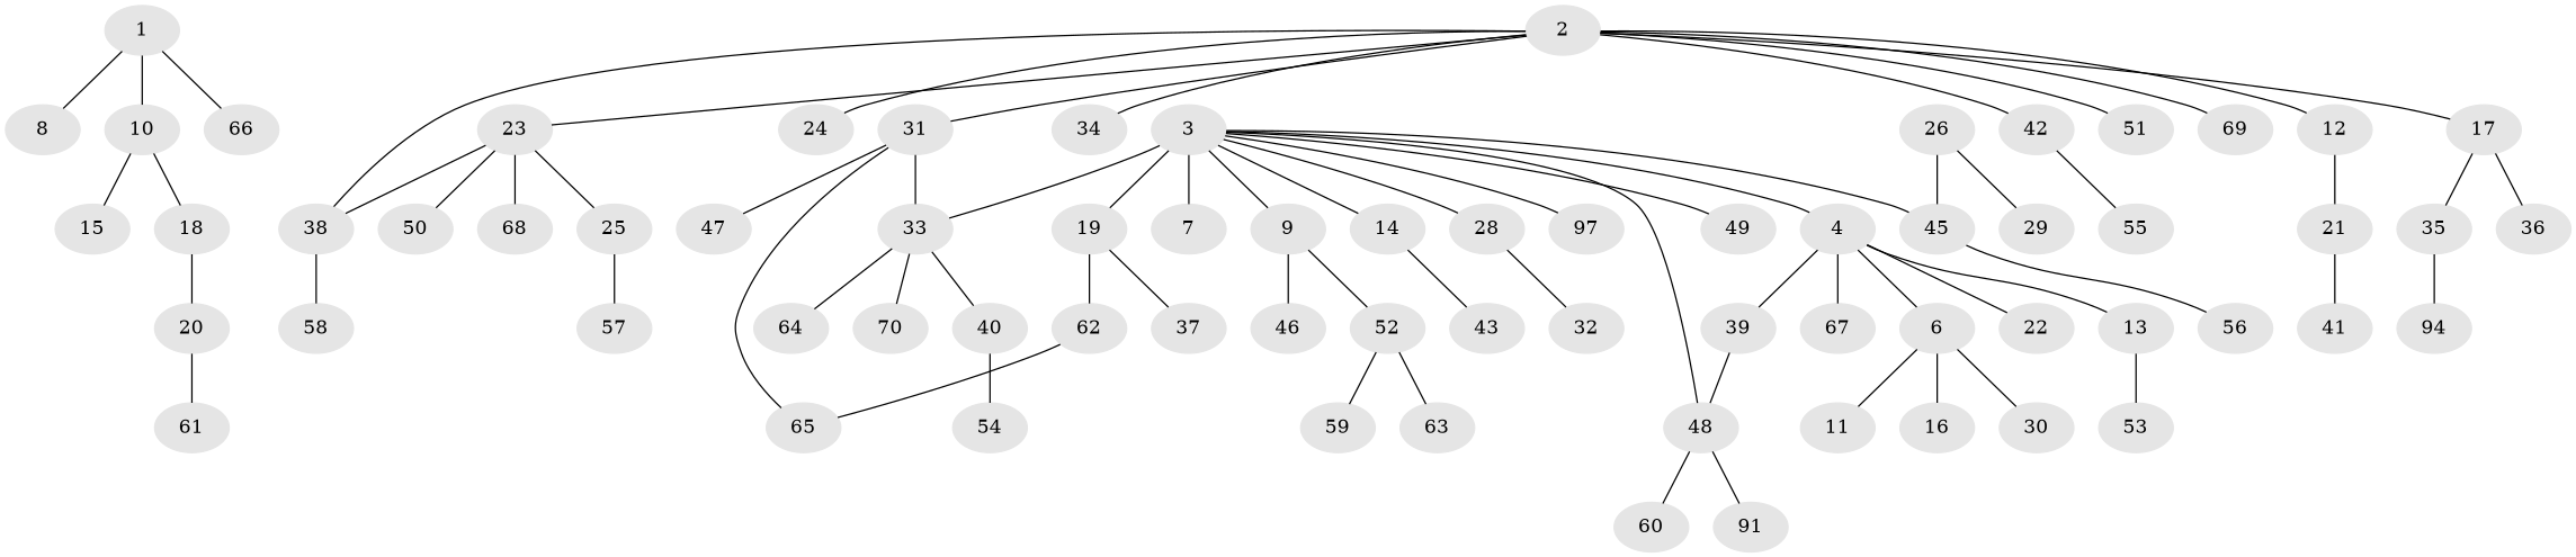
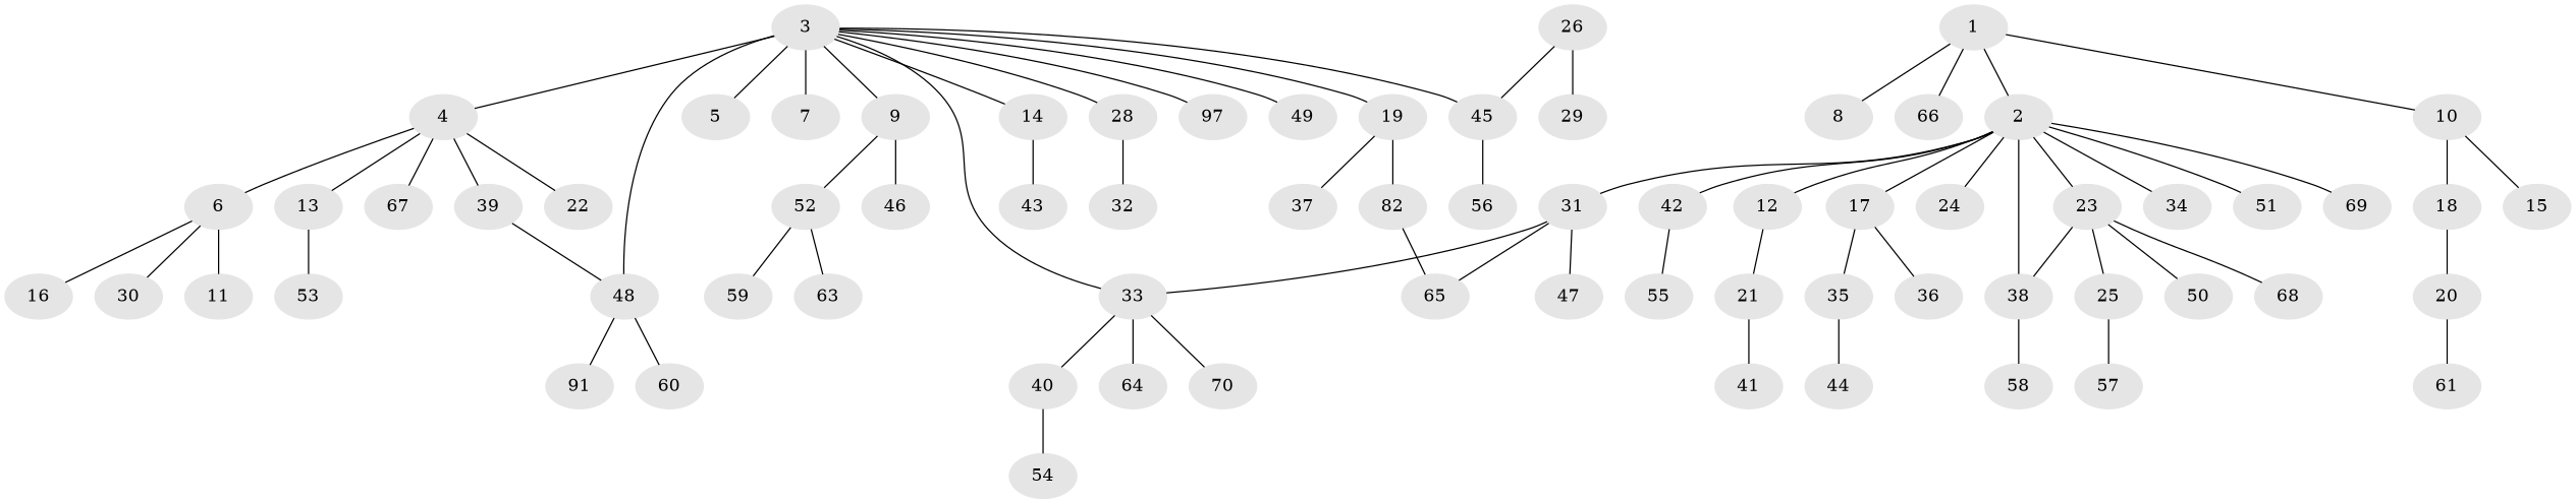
  graph {
    node [color=gray90 style=filled]
    edge [weight=1.0]
    1
    2
    8
    10
    66
    12
    17
    23
    24
    31
    34
    38
    42
    51
    69
    15
    18
    3
    4
+   5
    7
    9
    14
    19
    n25 [label=97]
    28
    33
    45
    48
    49
    21
    35
    36
    25
    50
    68
    47
    65
    58
    55
    6
    13
    22
    39
    67
    46
    52
    43
    37
-   62
+   62 [label=82]
    26
    29
    32
    40
    64
    70
    56
    60
    n59 [label=91]
    11
    16
    30
    53
    59
    63
    20
    41
-   44 [label=94]
+   44
    61
    57
    54
+   1 -- 2
    1 -- 8
    1 -- 10
    1 -- 66
    2 -- 12
    2 -- 17
    2 -- 23
    2 -- 24
    2 -- 31
    2 -- 34
    2 -- 38
    2 -- 42
    2 -- 51
    2 -- 69
    10 -- 15
    10 -- 18
    12 -- 21
    17 -- 35
    17 -- 36 [weight=2.0]
    23 -- 38
    23 -- 25
    23 -- 50
    23 -- 68
    31 -- 33
    31 -- 47
    31 -- 65
    38 -- 58
    42 -- 55
    18 -- 20
    3 -- 4
+   3 -- 5
    3 -- 7 [weight=23.0]
    3 -- 9
    3 -- 14
    3 -- 19
    3 -- n25
    3 -- 28
    3 -- 33
    3 -- 45
    3 -- 48
    3 -- 49
    4 -- 6
    4 -- 13
    4 -- 22
    4 -- 39
    4 -- 67
    9 -- 46
    9 -- 52
    14 -- 43
    19 -- 37 [weight=2.0]
    19 -- 62
    28 -- 32
    33 -- 40
    33 -- 64
    33 -- 70
    45 -- 56
    48 -- 60
    48 -- n59
    21 -- 41
    35 -- 44
    25 -- 57
    6 -- 11 [weight=3.0]
    6 -- 16
    6 -- 30
    13 -- 53 [weight=2.0]
    39 -- 48
    52 -- 59
    52 -- 63
    62 -- 65
    26 -- 45
    26 -- 29 [weight=3.0]
    40 -- 54
    20 -- 61
  }
